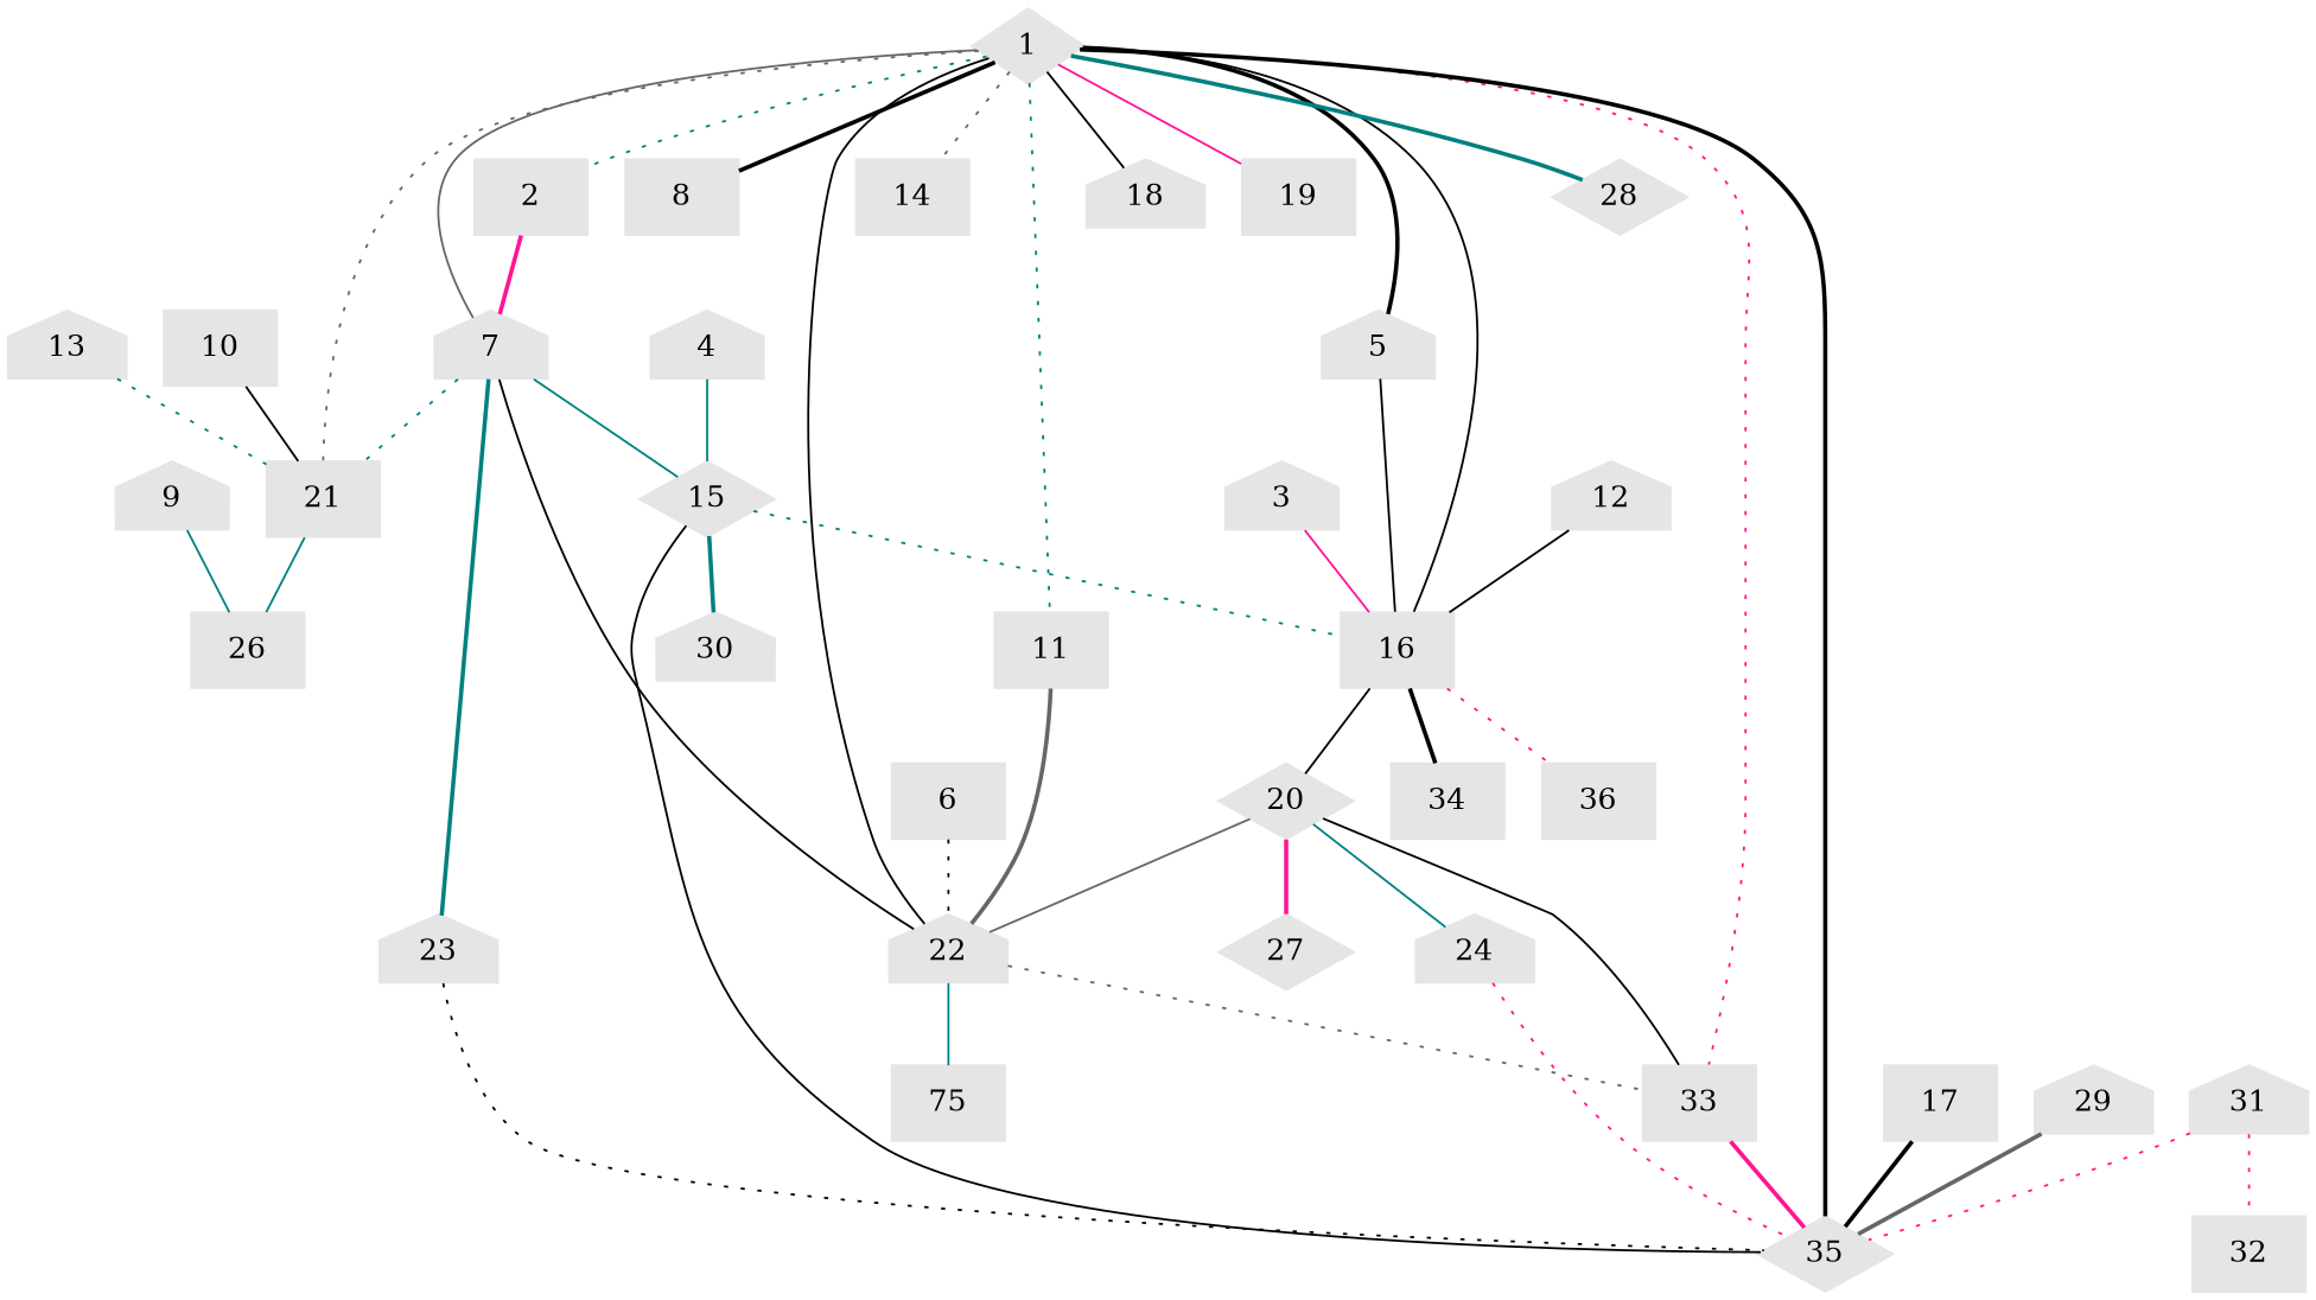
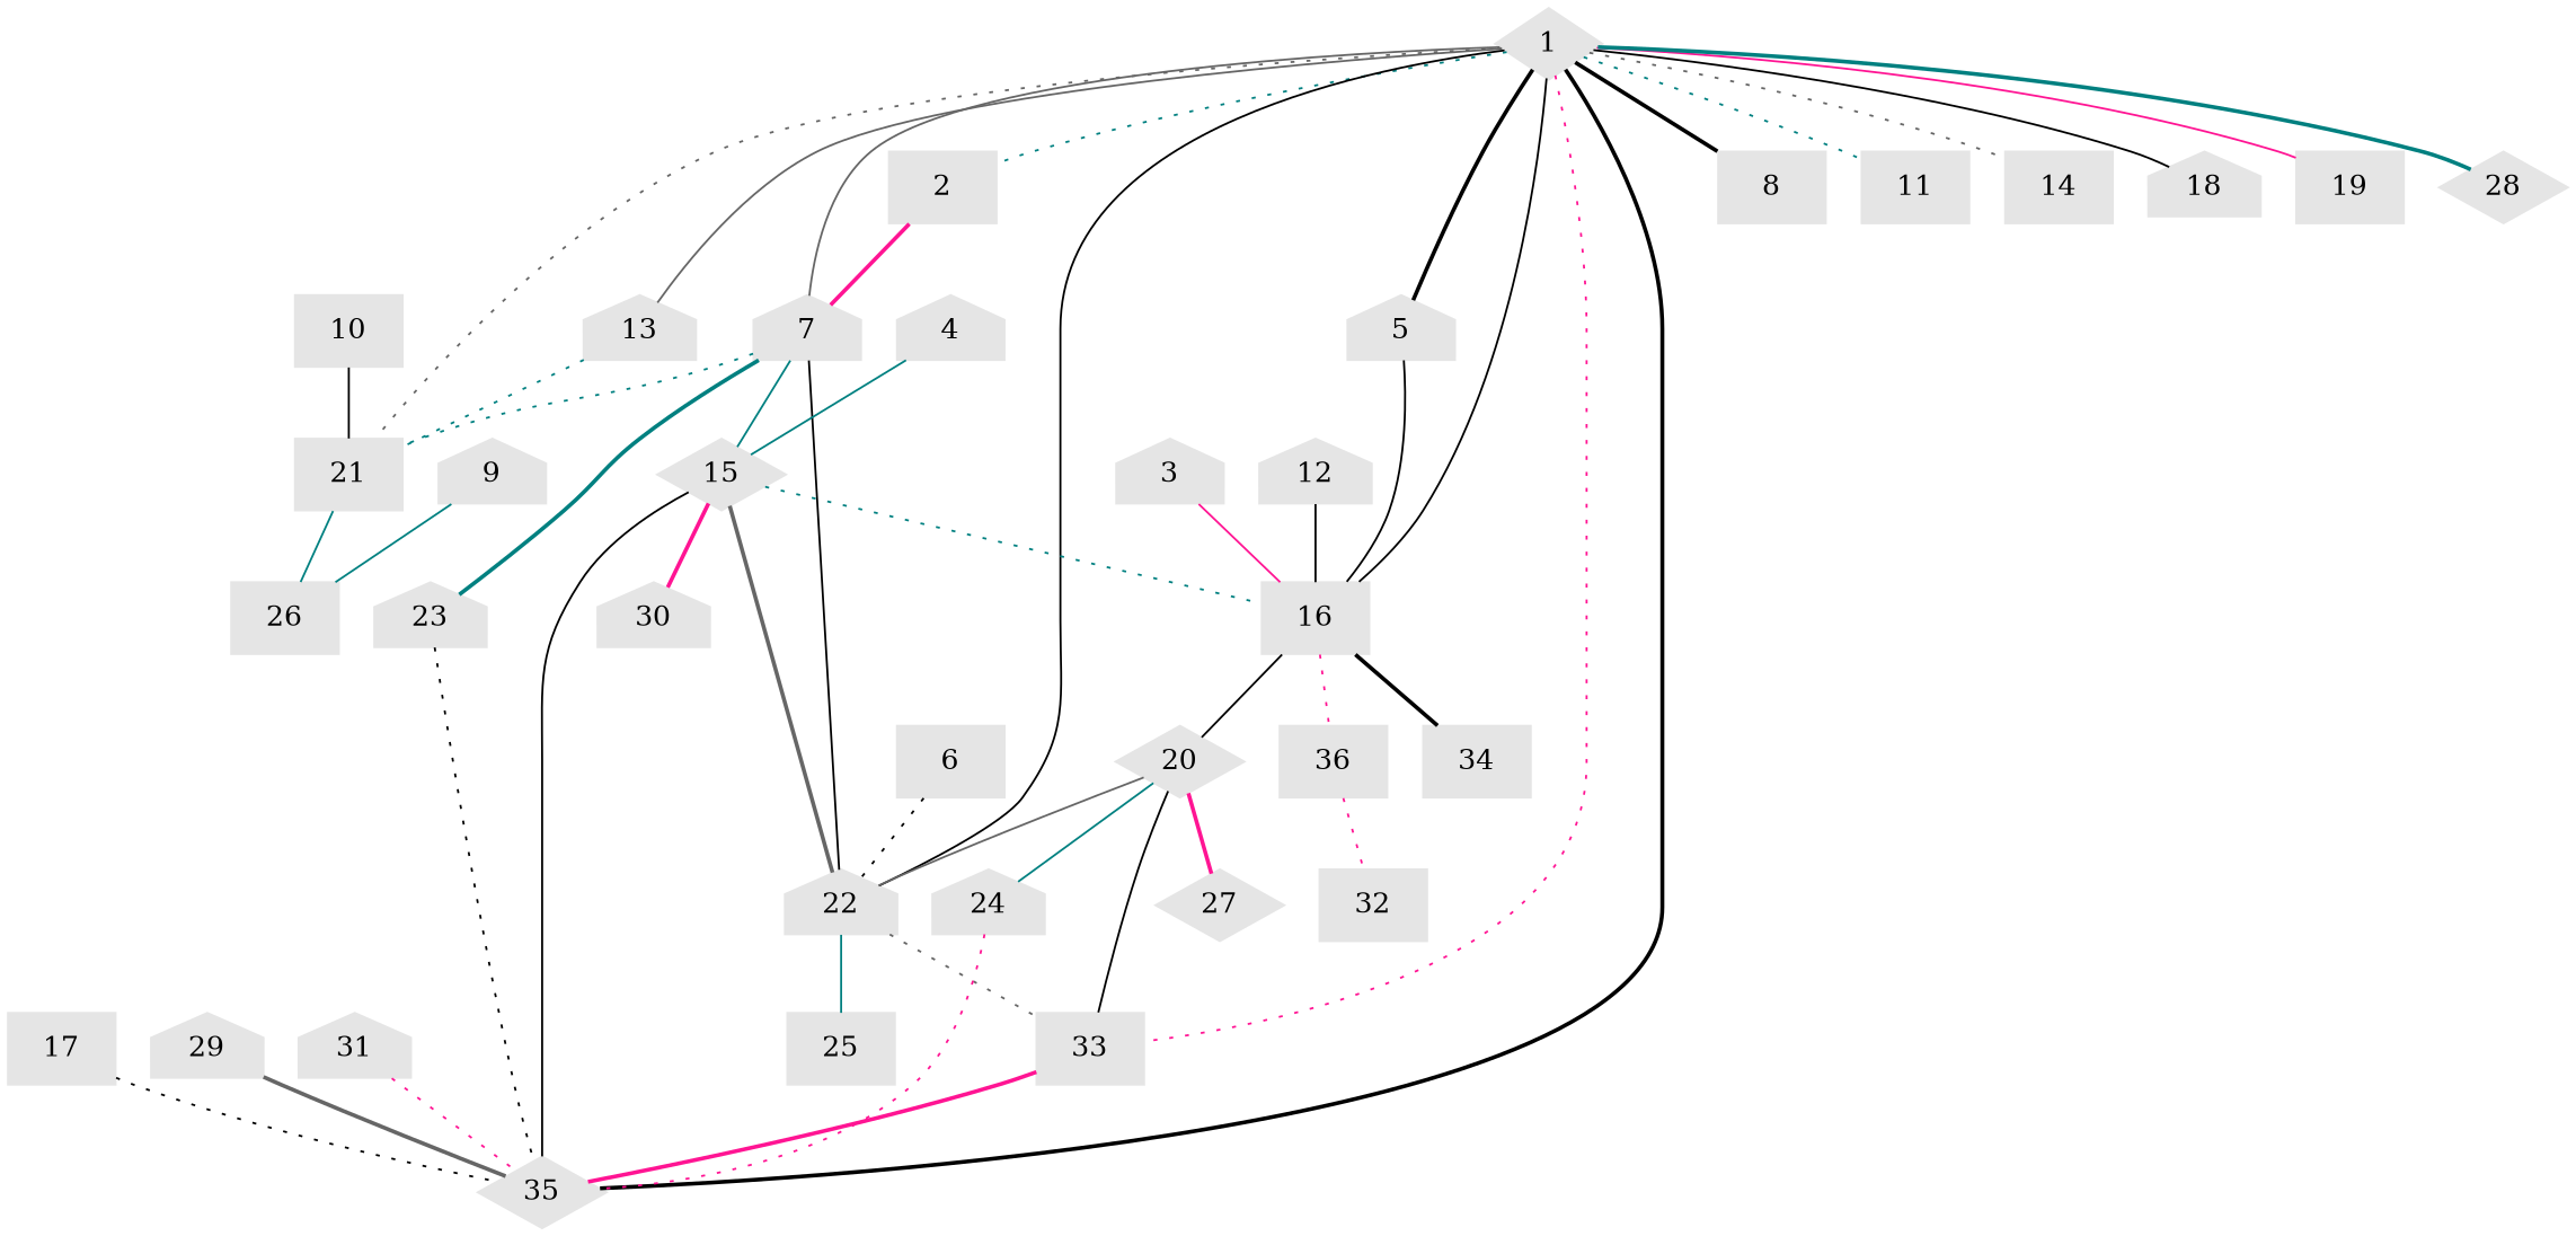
  graph {
    node [color=gray90 shape=box style=filled]
    edge [color=black style=solid weight=1.0]
    1 [shape=diamond]
    2
    5 [shape=house]
    7 [shape=house]
    8
    11
    13 [shape=house]
    14
    16
    18 [shape=house]
    19
    21
    22 [shape=house]
    28 [shape=diamond]
    33
    35 [shape=diamond]
    15 [shape=diamond]
    23 [shape=house]
    20 [shape=diamond]
    34
    36
    26
-   25 [label=75]
+   25
    3 [shape=house]
    4 [shape=house]
    30 [shape=house]
    6
    9 [shape=house]
    10
    12 [shape=house]
    24 [shape=house]
    27 [shape=diamond]
    17
    29 [shape=house]
    31 [shape=house]
    32
    1 -- 2 [color=teal style=dotted]
    1 -- 5 [style=bold]
    1 -- 7 [color=gray40 weight=2.0]
    1 -- 8 [style=bold]
    1 -- 11 [color=teal style=dotted]
+   1 -- 13 [color=gray40]
    1 -- 14 [color=gray40 style=dotted]
    1 -- 16
    1 -- 18
    1 -- 19 [color=deeppink]
    1 -- 21 [color=gray40 style=dotted weight=2.0]
    1 -- 22
    1 -- 28 [color=teal style=bold]
    1 -- 33 [color=deeppink style=dotted]
    1 -- 35 [style=bold weight=2.0]
    2 -- 7 [color=deeppink style=bold]
    5 -- 16
    7 -- 21 [color=teal style=dotted]
    7 -- 22 [weight=2.0]
    7 -- 15 [color=teal]
    7 -- 23 [color=teal style=bold]
-   11 -- 22 [color=gray40 style=bold]
+   15 -- 22 [color=gray40 style=bold]
    13 -- 21 [color=teal style=dotted]
    16 -- 20
    16 -- 34 [style=bold]
    16 -- 36 [color=deeppink style=dotted]
    21 -- 26 [color=teal]
    22 -- 33 [color=gray40 style=dotted]
    22 -- 25 [color=teal]
    33 -- 35 [color=deeppink style=bold]
    15 -- 16 [color=teal style=dotted weight=2.0]
    15 -- 35
-   15 -- 30 [color=teal style=bold]
+   15 -- 30 [color=deeppink style=bold]
    23 -- 35 [style=dotted]
    20 -- 22 [color=gray40]
    20 -- 33
    20 -- 24 [color=teal]
    20 -- 27 [color=deeppink style=bold]
    3 -- 16 [color=deeppink]
    4 -- 15 [color=teal]
    6 -- 22 [style=dotted]
    9 -- 26 [color=teal]
    10 -- 21
    12 -- 16
    24 -- 35 [color=deeppink style=dotted]
-   17 -- 35 [style=bold]
+   17 -- 35 [style=dotted]
    29 -- 35 [color=gray40 style=bold]
    31 -- 35 [color=deeppink style=dotted]
-   31 -- 32 [color=deeppink style=dotted]
+   36 -- 32 [color=deeppink style=dotted]
  }
